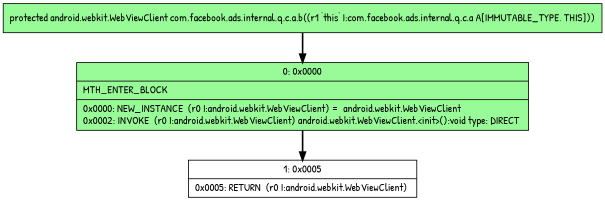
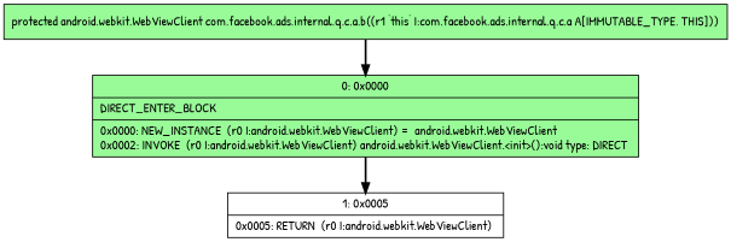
  digraph {
    fontname="Patrick Hand"
    node [shape=record style=filled fillcolor=palegreen fontname="Patrick Hand"]
    edge [style=bold arrowhead=normal fontname="Patrick Hand"]
-   n1 [label="{0\:\ 0x0000|MTH_ENTER_BLOCK\l|0x0000: NEW_INSTANCE  (r0 I:android.webkit.WebViewClient) =  android.webkit.WebViewClient \l0x0002: INVOKE  (r0 I:android.webkit.WebViewClient) android.webkit.WebViewClient.\<init\>():void type: DIRECT \l}"]
+   n1 [label="{0\:\ 0x0000|DIRECT_ENTER_BLOCK\l|0x0000: NEW_INSTANCE  (r0 I:android.webkit.WebViewClient) =  android.webkit.WebViewClient \l0x0002: INVOKE  (r0 I:android.webkit.WebViewClient) android.webkit.WebViewClient.\<init\>():void type: DIRECT \l}"]
    n2 [label="{1\:\ 0x0005|0x0005: RETURN  (r0 I:android.webkit.WebViewClient) \l}" fillcolor=white]
    n3 [label="{protected android.webkit.WebViewClient com.facebook.ads.internal.q.c.a.b((r1 'this' I:com.facebook.ads.internal.q.c.a A[IMMUTABLE_TYPE, THIS])) }"]
    n1 -> n2
    n3 -> n1
  }
